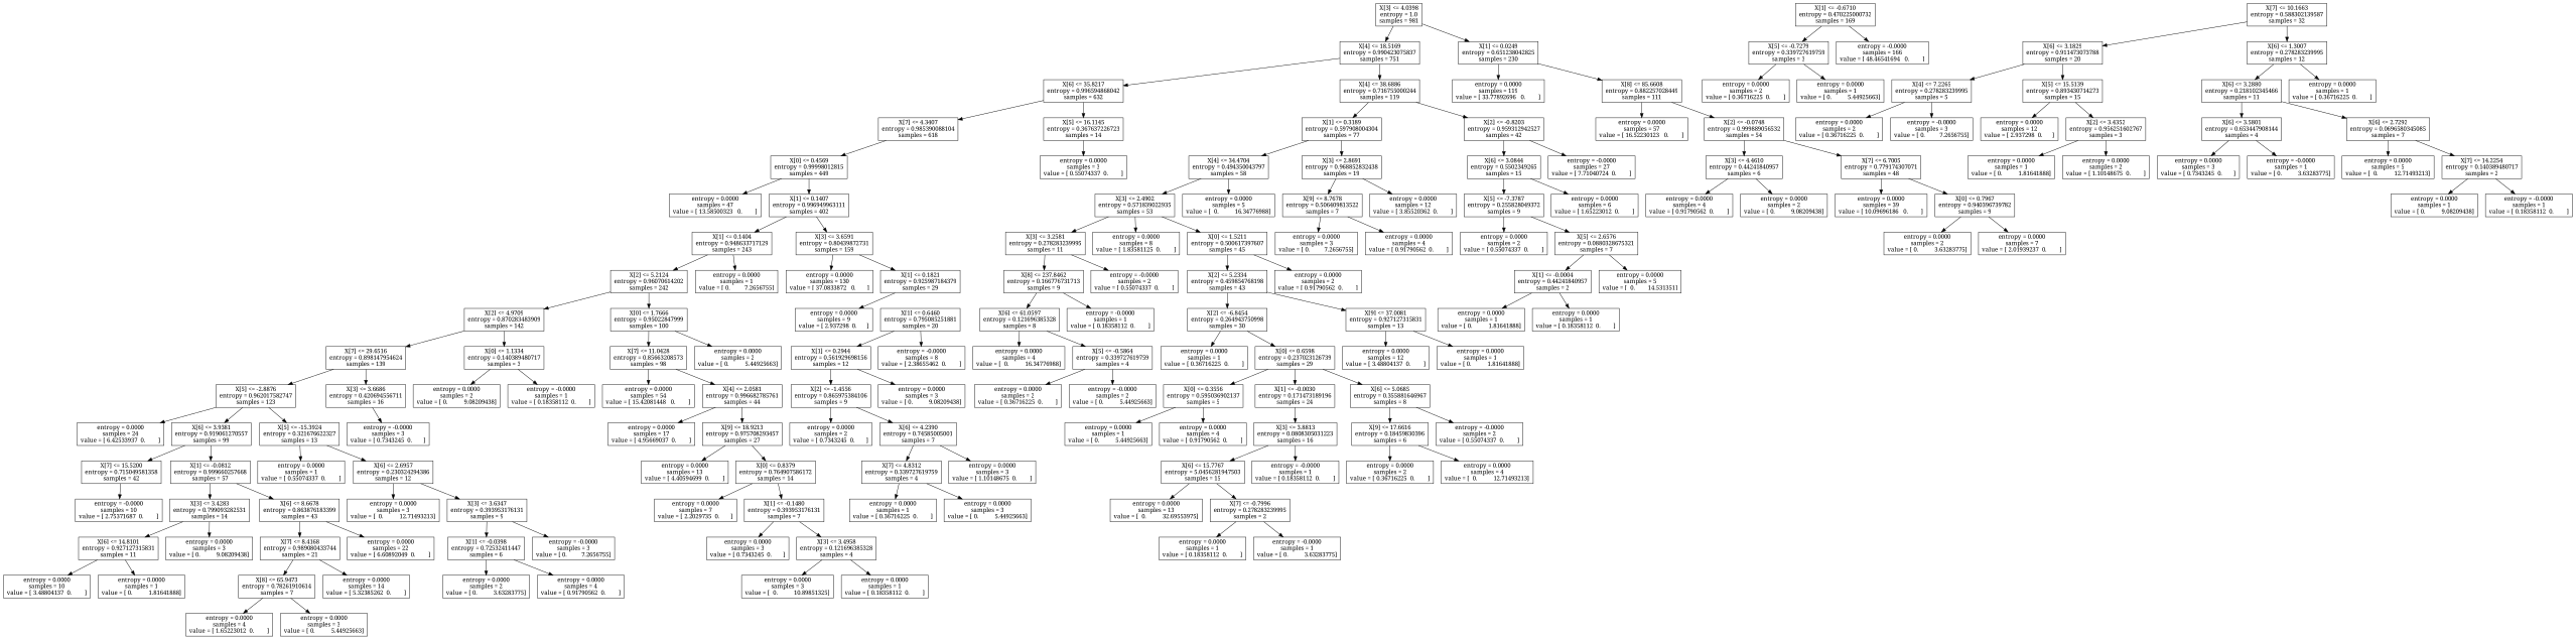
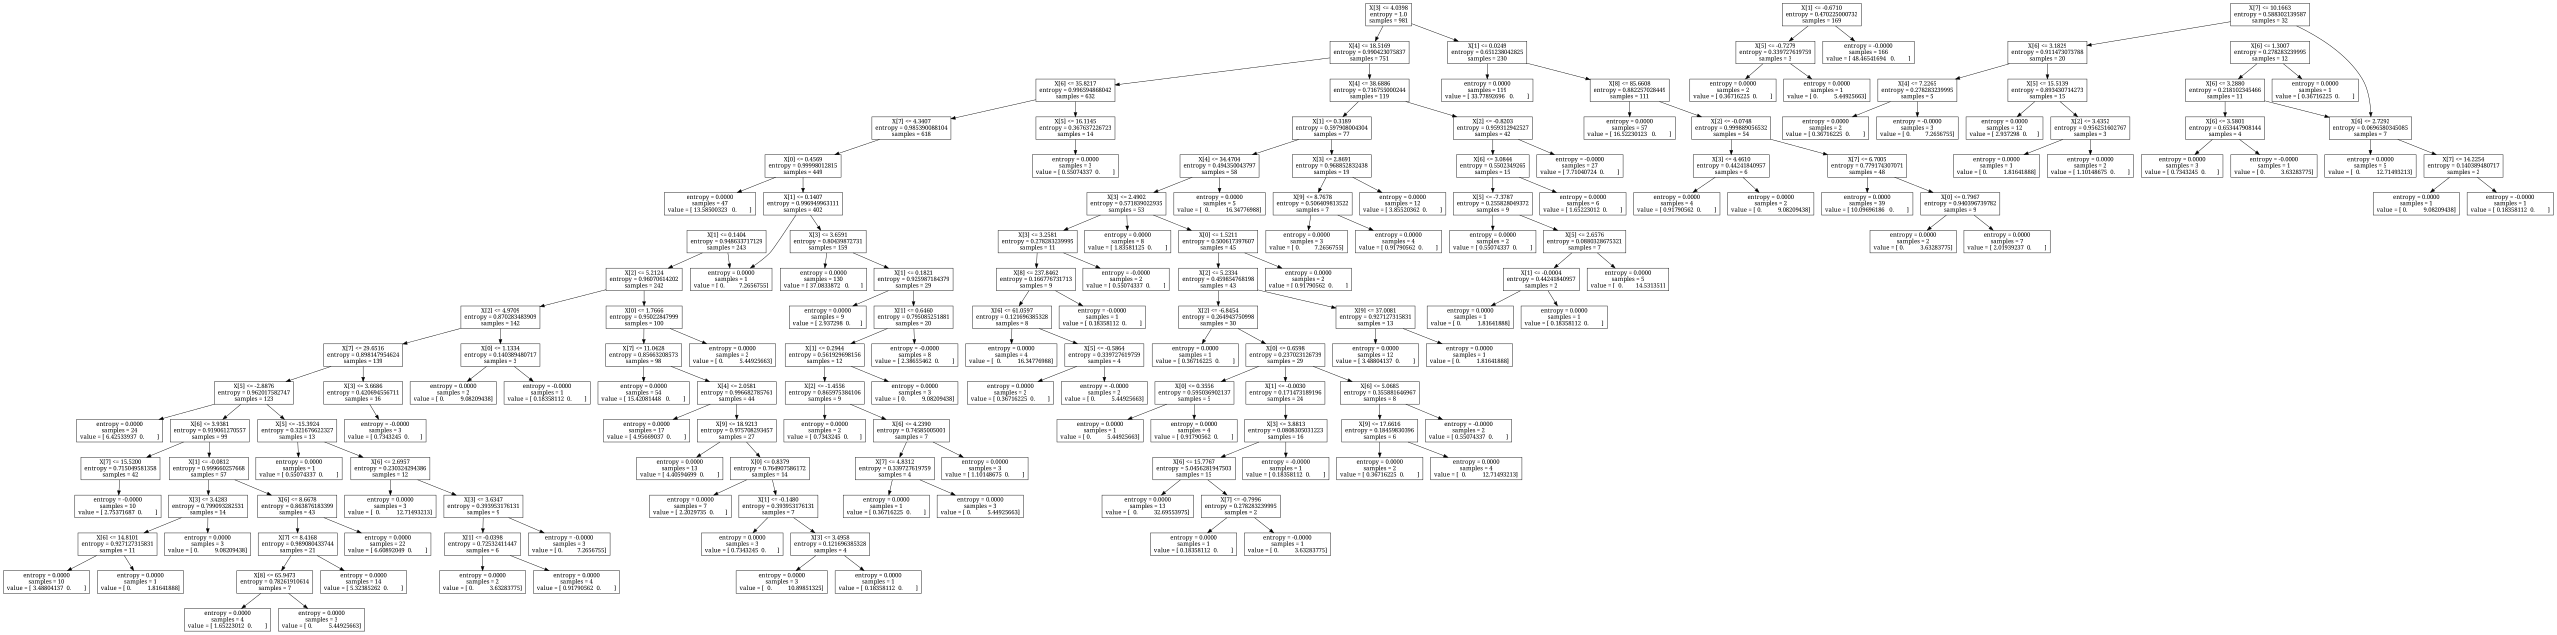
  digraph {
    fontname="Noto Serif"
    node [fontname="Noto Serif" shape=box]
    edge [fontname="Noto Serif"]
    n1 [label="X[3] <= 4.0398\nentropy = 1.0\nsamples = 981"]
    n2 [label="X[4] <= 18.5169\nentropy = 0.990423075837\nsamples = 751"]
    n3 [label="X[1] <= 0.0249\nentropy = 0.651238042825\nsamples = 230"]
    n4 [label="X[6] <= 35.8217\nentropy = 0.996594868042\nsamples = 632"]
    n5 [label="X[4] <= 38.6886\nentropy = 0.716755000244\nsamples = 119"]
    n6 [label="entropy = 0.0000\nsamples = 119\nvalue = [ 33.77892696   0.        ]"]
    n7 [label="X[8] <= 85.6608\nentropy = 0.882257028449\nsamples = 111"]
    n8 [label="X[7] <= 4.3407\nentropy = 0.985390088104\nsamples = 618"]
    n9 [label="X[5] <= 16.1145\nentropy = 0.367637226723\nsamples = 14"]
    n10 [label="X[1] <= 0.3189\nentropy = 0.597908004304\nsamples = 77"]
    n11 [label="X[2] <= -0.8203\nentropy = 0.959312942527\nsamples = 42"]
    n12 [label="X[0] <= 0.4569\nentropy = 0.99998012815\nsamples = 449"]
    n13 [label="entropy = 0.0000\nsamples = 3\nvalue = [ 0.55074337  0.        ]"]
    n14 [label="X[1] <= -0.6710\nentropy = 0.470225000732\nsamples = 169"]
    n15 [label="X[5] <= -0.7279\nentropy = 0.339727619759\nsamples = 3"]
    n16 [label="entropy = -0.0000\nsamples = 166\nvalue = [ 48.46541694   0.        ]"]
    n17 [label="entropy = 0.0000\nsamples = 47\nvalue = [ 13.58500323   0.        ]"]
    n18 [label="X[1] <= 0.1407\nentropy = 0.996949963111\nsamples = 402"]
    n19 [label="entropy = 0.0000\nsamples = 2\nvalue = [ 0.36716225  0.        ]"]
    n20 [label="entropy = 0.0000\nsamples = 1\nvalue = [ 0.          5.44925663]"]
    n21 [label="X[1] <= 0.1404\nentropy = 0.948633717129\nsamples = 243"]
    n22 [label="X[3] <= 3.6591\nentropy = 0.80439872731\nsamples = 159"]
    n23 [label="X[2] <= 5.2124\nentropy = 0.96070614202\nsamples = 242"]
    n24 [label="entropy = 0.0000\nsamples = 1\nvalue = [ 0.         7.2656755]"]
    n25 [label="entropy = 0.0000\nsamples = 130\nvalue = [ 37.0833872   0.       ]"]
    n26 [label="X[1] <= 0.1821\nentropy = 0.925987184379\nsamples = 29"]
    n27 [label="X[2] <= 4.9709\nentropy = 0.870283483909\nsamples = 142"]
    n28 [label="X[0] <= 1.7666\nentropy = 0.95022847999\nsamples = 100"]
    n29 [label="X[7] <= 29.6516\nentropy = 0.898147954624\nsamples = 139"]
    n30 [label="X[0] <= 1.1334\nentropy = 0.140389480717\nsamples = 3"]
    n31 [label="X[7] <= 11.0428\nentropy = 0.85663208573\nsamples = 98"]
    n32 [label="entropy = 0.0000\nsamples = 2\nvalue = [ 0.          5.44925663]"]
    n33 [label="X[5] <= -2.8876\nentropy = 0.962017582747\nsamples = 123"]
    n34 [label="X[3] <= 3.6686\nentropy = 0.420694556711\nsamples = 16"]
    n35 [label="entropy = 0.0000\nsamples = 2\nvalue = [ 0.          9.08209438]"]
    n36 [label="entropy = -0.0000\nsamples = 1\nvalue = [ 0.18358112  0.        ]"]
    n37 [label="entropy = 0.0000\nsamples = 24\nvalue = [ 6.42533937  0.        ]"]
    n38 [label="X[6] <= 3.9381\nentropy = 0.919061270557\nsamples = 99"]
    n39 [label="X[5] <= -15.3924\nentropy = 0.321676622327\nsamples = 13"]
    n40 [label="entropy = -0.0000\nsamples = 3\nvalue = [ 0.7343245  0.       ]"]
    n41 [label="X[7] <= 15.5200\nentropy = 0.715049581358\nsamples = 42"]
    n42 [label="X[1] <= -0.0812\nentropy = 0.999660257668\nsamples = 57"]
    n43 [label="entropy = -0.0000\nsamples = 10\nvalue = [ 2.75371687  0.        ]"]
    n44 [label="X[3] <= 3.4283\nentropy = 0.799093282531\nsamples = 14"]
    n45 [label="X[6] <= 8.6678\nentropy = 0.863876183399\nsamples = 43"]
    n46 [label="X[7] <= 10.1663\nentropy = 0.588302139587\nsamples = 32"]
    n47 [label="X[6] <= 3.1829\nentropy = 0.911473073788\nsamples = 20"]
    n48 [label="X[6] <= 1.3007\nentropy = 0.278283239995\nsamples = 12"]
    n49 [label="X[5] <= 15.5139\nentropy = 0.893430714273\nsamples = 15"]
    n50 [label="X[4] <= 7.2265\nentropy = 0.278283239995\nsamples = 5"]
    n51 [label="entropy = 0.0000\nsamples = 1\nvalue = [ 0.36716225  0.        ]"]
    n52 [label="X[6] <= 3.2880\nentropy = 0.218102345466\nsamples = 11"]
    n53 [label="entropy = 0.0000\nsamples = 12\nvalue = [ 2.937298  0.      ]"]
    n54 [label="X[2] <= 3.4352\nentropy = 0.956251602767\nsamples = 3"]
    n55 [label="entropy = 0.0000\nsamples = 2\nvalue = [ 0.36716225  0.        ]"]
    n56 [label="entropy = -0.0000\nsamples = 3\nvalue = [ 0.         7.2656755]"]
    n57 [label="entropy = 0.0000\nsamples = 1\nvalue = [ 0.          1.81641888]"]
    n58 [label="entropy = 0.0000\nsamples = 2\nvalue = [ 1.10148675  0.        ]"]
    n59 [label="X[6] <= 2.7292\nentropy = 0.0696580345085\nsamples = 7"]
    n60 [label="X[6] <= 3.5801\nentropy = 0.653447908144\nsamples = 4"]
    n61 [label="entropy = 0.0000\nsamples = 5\nvalue = [  0.          12.71493213]"]
    n62 [label="X[7] <= 14.2254\nentropy = 0.140389480717\nsamples = 2"]
    n63 [label="entropy = 0.0000\nsamples = 3\nvalue = [ 0.7343245  0.       ]"]
    n64 [label="entropy = -0.0000\nsamples = 1\nvalue = [ 0.          3.63283775]"]
    n65 [label="entropy = 0.0000\nsamples = 1\nvalue = [ 0.          9.08209438]"]
    n66 [label="entropy = -0.0000\nsamples = 1\nvalue = [ 0.18358112  0.        ]"]
    n67 [label="X[6] <= 14.8101\nentropy = 0.927127315831\nsamples = 11"]
    n68 [label="entropy = 0.0000\nsamples = 3\nvalue = [ 0.          9.08209438]"]
    n69 [label="X[7] <= 8.4168\nentropy = 0.989080433744\nsamples = 21"]
    n70 [label="entropy = 0.0000\nsamples = 22\nvalue = [ 6.60892049  0.        ]"]
    n71 [label="entropy = 0.0000\nsamples = 10\nvalue = [ 3.48804137  0.        ]"]
    n72 [label="entropy = 0.0000\nsamples = 1\nvalue = [ 0.          1.81641888]"]
    n73 [label="X[8] <= 65.9473\nentropy = 0.78261910614\nsamples = 7"]
    n74 [label="entropy = 0.0000\nsamples = 14\nvalue = [ 5.32385262  0.        ]"]
    n75 [label="entropy = 0.0000\nsamples = 4\nvalue = [ 1.65223012  0.        ]"]
    n76 [label="entropy = 0.0000\nsamples = 3\nvalue = [ 0.          5.44925663]"]
    n77 [label="entropy = 0.0000\nsamples = 1\nvalue = [ 0.55074337  0.        ]"]
    n78 [label="X[6] <= 2.6957\nentropy = 0.230324294386\nsamples = 12"]
    n79 [label="entropy = 0.0000\nsamples = 3\nvalue = [  0.          12.71493213]"]
    n80 [label="X[3] <= 3.6347\nentropy = 0.393953176131\nsamples = 9"]
    n81 [label="X[1] <= -0.0398\nentropy = 0.72532411447\nsamples = 6"]
    n82 [label="entropy = -0.0000\nsamples = 3\nvalue = [ 0.         7.2656755]"]
    n83 [label="entropy = 0.0000\nsamples = 2\nvalue = [ 0.          3.63283775]"]
    n84 [label="entropy = 0.0000\nsamples = 4\nvalue = [ 0.91790562  0.        ]"]
    n85 [label="entropy = 0.0000\nsamples = 54\nvalue = [ 15.42081448   0.        ]"]
    n86 [label="X[4] <= 2.0581\nentropy = 0.996682785761\nsamples = 44"]
    n87 [label="entropy = 0.0000\nsamples = 17\nvalue = [ 4.95669037  0.        ]"]
    n88 [label="X[9] <= 18.9213\nentropy = 0.975708293457\nsamples = 27"]
    n89 [label="entropy = 0.0000\nsamples = 13\nvalue = [ 4.40594699  0.        ]"]
    n90 [label="X[0] <= 0.8379\nentropy = 0.764907586172\nsamples = 14"]
    n91 [label="entropy = 0.0000\nsamples = 7\nvalue = [ 2.2029735  0.       ]"]
    n92 [label="X[1] <= -0.1480\nentropy = 0.393953176131\nsamples = 7"]
    n93 [label="entropy = 0.0000\nsamples = 3\nvalue = [ 0.7343245  0.       ]"]
    n94 [label="X[3] <= 3.4958\nentropy = 0.121696385328\nsamples = 4"]
    n95 [label="entropy = 0.0000\nsamples = 3\nvalue = [  0.          10.89851325]"]
    n96 [label="entropy = 0.0000\nsamples = 1\nvalue = [ 0.18358112  0.        ]"]
    n97 [label="entropy = 0.0000\nsamples = 9\nvalue = [ 2.937298  0.      ]"]
    n98 [label="X[1] <= 0.6460\nentropy = 0.795085251881\nsamples = 20"]
    n99 [label="X[1] <= 0.2944\nentropy = 0.561929698156\nsamples = 12"]
    n100 [label="entropy = -0.0000\nsamples = 8\nvalue = [ 2.38655462  0.        ]"]
    n101 [label="X[2] <= -1.4556\nentropy = 0.865975384106\nsamples = 9"]
    n102 [label="entropy = 0.0000\nsamples = 3\nvalue = [ 0.          9.08209438]"]
    n103 [label="entropy = 0.0000\nsamples = 2\nvalue = [ 0.7343245  0.       ]"]
    n104 [label="X[6] <= 4.2390\nentropy = 0.74585005001\nsamples = 7"]
    n105 [label="X[7] <= 4.8312\nentropy = 0.339727619759\nsamples = 4"]
    n106 [label="entropy = 0.0000\nsamples = 3\nvalue = [ 1.10148675  0.        ]"]
    n107 [label="entropy = 0.0000\nsamples = 1\nvalue = [ 0.36716225  0.        ]"]
    n108 [label="entropy = 0.0000\nsamples = 3\nvalue = [ 0.          5.44925663]"]
    n109 [label="X[3] <= 3.2581\nentropy = 0.278283239995\nsamples = 11"]
    n110 [label="X[8] <= 237.8462\nentropy = 0.166776731713\nsamples = 9"]
    n111 [label="entropy = -0.0000\nsamples = 2\nvalue = [ 0.55074337  0.        ]"]
    n112 [label="X[6] <= 61.0597\nentropy = 0.121696385328\nsamples = 8"]
    n113 [label="entropy = -0.0000\nsamples = 1\nvalue = [ 0.18358112  0.        ]"]
    n114 [label="entropy = 0.0000\nsamples = 4\nvalue = [  0.          16.34776988]"]
    n115 [label="X[5] <= -0.5864\nentropy = 0.339727619759\nsamples = 4"]
    n116 [label="entropy = 0.0000\nsamples = 2\nvalue = [ 0.36716225  0.        ]"]
    n117 [label="entropy = -0.0000\nsamples = 2\nvalue = [ 0.          5.44925663]"]
    n118 [label="X[4] <= 34.4704\nentropy = 0.494350043797\nsamples = 58"]
    n119 [label="X[3] <= 2.8691\nentropy = 0.968852832438\nsamples = 19"]
    n120 [label="X[6] <= 3.0844\nentropy = 0.5502349265\nsamples = 15"]
    n121 [label="entropy = -0.0000\nsamples = 27\nvalue = [ 7.71040724  0.        ]"]
    n122 [label="X[3] <= 2.4902\nentropy = 0.571839022935\nsamples = 53"]
    n123 [label="entropy = 0.0000\nsamples = 5\nvalue = [  0.          16.34776988]"]
    n124 [label="X[9] <= 8.7678\nentropy = 0.506409813522\nsamples = 7"]
    n125 [label="entropy = 0.0000\nsamples = 12\nvalue = [ 3.85520362  0.        ]"]
    n126 [label="entropy = 0.0000\nsamples = 8\nvalue = [ 1.83581125  0.        ]"]
    n127 [label="X[0] <= 1.5211\nentropy = 0.500617397607\nsamples = 45"]
    n128 [label="X[2] <= 5.2334\nentropy = 0.459854768198\nsamples = 43"]
    n129 [label="entropy = 0.0000\nsamples = 2\nvalue = [ 0.91790562  0.        ]"]
    n130 [label="X[2] <= -6.8454\nentropy = 0.264943750998\nsamples = 30"]
    n131 [label="X[9] <= 37.0081\nentropy = 0.927127315831\nsamples = 13"]
    n132 [label="entropy = 0.0000\nsamples = 1\nvalue = [ 0.36716225  0.        ]"]
    n133 [label="X[0] <= 0.6598\nentropy = 0.237023126739\nsamples = 29"]
    n134 [label="entropy = 0.0000\nsamples = 12\nvalue = [ 3.48804137  0.        ]"]
    n135 [label="entropy = 0.0000\nsamples = 1\nvalue = [ 0.          1.81641888]"]
    n136 [label="X[0] <= 0.3556\nentropy = 0.595036902137\nsamples = 5"]
    n137 [label="X[1] <= -0.0030\nentropy = 0.171473189196\nsamples = 24"]
    n138 [label="X[6] <= 5.0685\nentropy = 0.355881646967\nsamples = 8"]
    n139 [label="entropy = 0.0000\nsamples = 1\nvalue = [ 0.          5.44925663]"]
    n140 [label="entropy = 0.0000\nsamples = 4\nvalue = [ 0.91790562  0.        ]"]
    n141 [label="X[3] <= 3.8813\nentropy = 0.0808305031223\nsamples = 16"]
    n142 [label="X[6] <= 15.7767\nentropy = 5.0456281947503\nsamples = 15"]
    n143 [label="entropy = -0.0000\nsamples = 1\nvalue = [ 0.18358112  0.        ]"]
    n144 [label="X[9] <= 17.6616\nentropy = 0.18459830396\nsamples = 6"]
    n145 [label="entropy = -0.0000\nsamples = 2\nvalue = [ 0.55074337  0.        ]"]
    n146 [label="entropy = 0.0000\nsamples = 13\nvalue = [  0.          32.69553975]"]
    n147 [label="X[7] <= -0.7996\nentropy = 0.278283239995\nsamples = 2"]
    n148 [label="entropy = 0.0000\nsamples = 1\nvalue = [ 0.18358112  0.        ]"]
    n149 [label="entropy = -0.0000\nsamples = 1\nvalue = [ 0.          3.63283775]"]
    n150 [label="entropy = 0.0000\nsamples = 2\nvalue = [ 0.36716225  0.        ]"]
    n151 [label="entropy = 0.0000\nsamples = 4\nvalue = [  0.          12.71493213]"]
    n152 [label="entropy = 0.0000\nsamples = 3\nvalue = [ 0.         7.2656755]"]
    n153 [label="entropy = 0.0000\nsamples = 4\nvalue = [ 0.91790562  0.        ]"]
    n154 [label="X[5] <= -7.3787\nentropy = 0.255828049372\nsamples = 9"]
    n155 [label="entropy = 0.0000\nsamples = 6\nvalue = [ 1.65223012  0.        ]"]
    n156 [label="entropy = 0.0000\nsamples = 2\nvalue = [ 0.55074337  0.        ]"]
    n157 [label="X[5] <= 2.6576\nentropy = 0.0880328675321\nsamples = 7"]
    n158 [label="X[1] <= -0.0004\nentropy = 0.44241840957\nsamples = 2"]
    n159 [label="entropy = 0.0000\nsamples = 5\nvalue = [  0.        14.531351]"]
    n160 [label="entropy = 0.0000\nsamples = 1\nvalue = [ 0.          1.81641888]"]
    n161 [label="entropy = 0.0000\nsamples = 1\nvalue = [ 0.18358112  0.        ]"]
    n162 [label="entropy = 0.0000\nsamples = 57\nvalue = [ 16.52230123   0.        ]"]
    n163 [label="X[2] <= -0.0748\nentropy = 0.999889056532\nsamples = 54"]
    n164 [label="X[3] <= 4.4610\nentropy = 0.44241840957\nsamples = 6"]
    n165 [label="X[7] <= 6.7005\nentropy = 0.779174307071\nsamples = 48"]
    n166 [label="entropy = 0.0000\nsamples = 4\nvalue = [ 0.91790562  0.        ]"]
    n167 [label="entropy = 0.0000\nsamples = 2\nvalue = [ 0.          9.08209438]"]
    n168 [label="entropy = 0.0000\nsamples = 39\nvalue = [ 10.09696186   0.        ]"]
    n169 [label="X[0] <= 0.7967\nentropy = 0.940396739782\nsamples = 9"]
    n170 [label="entropy = 0.0000\nsamples = 2\nvalue = [ 0.          3.63283775]"]
    n171 [label="entropy = 0.0000\nsamples = 7\nvalue = [ 2.01939237  0.        ]"]
    n1 -> n2
    n1 -> n3
    n2 -> n4
    n2 -> n5
    n3 -> n6
    n3 -> n7
    n4 -> n8
    n4 -> n9
    n5 -> n10
    n5 -> n11
    n7 -> n162
    n7 -> n163
    n8 -> n12
    n9 -> n13
    n10 -> n118
    n10 -> n119
    n11 -> n120
    n11 -> n121
    n12 -> n17
    n12 -> n18
    n14 -> n15
    n14 -> n16
    n15 -> n19
    n15 -> n20
-   n18 -> n21
+   n18 -> n24
    n18 -> n22
    n21 -> n23
    n21 -> n24
    n22 -> n25
    n22 -> n26
    n23 -> n27
    n23 -> n28
    n26 -> n97
+   n26 -> n98
    n27 -> n29
    n27 -> n30
    n28 -> n31
    n28 -> n32
    n29 -> n33
    n29 -> n34
    n30 -> n35
    n30 -> n36
    n31 -> n85
    n31 -> n86
    n33 -> n37
    n33 -> n38
    n33 -> n39
    n34 -> n40
    n38 -> n41
    n38 -> n42
    n39 -> n77
    n39 -> n78
    n41 -> n43
    n42 -> n44
    n42 -> n45
    n44 -> n67
    n44 -> n68
    n45 -> n69
    n45 -> n70
    n46 -> n47
-   n46 -> n48
+   n46 -> n59
    n47 -> n49
    n47 -> n50
    n48 -> n51
    n48 -> n52
    n49 -> n53
    n49 -> n54
    n50 -> n55
    n50 -> n56
    n52 -> n59
    n52 -> n60
    n54 -> n57
    n54 -> n58
    n59 -> n61
    n59 -> n62
    n60 -> n63
    n60 -> n64
    n62 -> n65
    n62 -> n66
    n67 -> n71
    n67 -> n72
    n69 -> n73
    n69 -> n74
    n73 -> n75
    n73 -> n76
    n78 -> n79
    n78 -> n80
    n80 -> n81
    n80 -> n82
    n81 -> n83
    n81 -> n84
    n86 -> n87
    n86 -> n88
    n88 -> n89
    n88 -> n90
    n90 -> n91
    n90 -> n92
    n92 -> n93
    n92 -> n94
    n94 -> n95
    n94 -> n96
    n98 -> n99
    n98 -> n100
    n99 -> n101
    n99 -> n102
    n101 -> n103
    n101 -> n104
    n104 -> n105
    n104 -> n106
    n105 -> n107
    n105 -> n108
    n109 -> n110
    n109 -> n111
    n110 -> n112
    n110 -> n113
    n112 -> n114
    n112 -> n115
    n115 -> n116
    n115 -> n117
    n118 -> n122
    n118 -> n123
    n119 -> n124
    n119 -> n125
    n120 -> n154
    n120 -> n155
    n122 -> n109
    n122 -> n126
    n122 -> n127
    n124 -> n152
    n124 -> n153
    n127 -> n128
    n127 -> n129
    n128 -> n130
    n128 -> n131
    n130 -> n132
    n130 -> n133
    n131 -> n134
    n131 -> n135
    n133 -> n136
    n133 -> n137
    n133 -> n138
    n136 -> n139
    n136 -> n140
    n137 -> n141
    n138 -> n144
    n138 -> n145
    n141 -> n142
    n141 -> n143
    n142 -> n146
    n142 -> n147
    n144 -> n150
    n144 -> n151
    n147 -> n148
    n147 -> n149
    n154 -> n156
    n154 -> n157
    n157 -> n158
    n157 -> n159
    n158 -> n160
    n158 -> n161
    n163 -> n164
    n163 -> n165
    n164 -> n166
    n164 -> n167
    n165 -> n168
    n165 -> n169
    n169 -> n170
    n169 -> n171
  }
